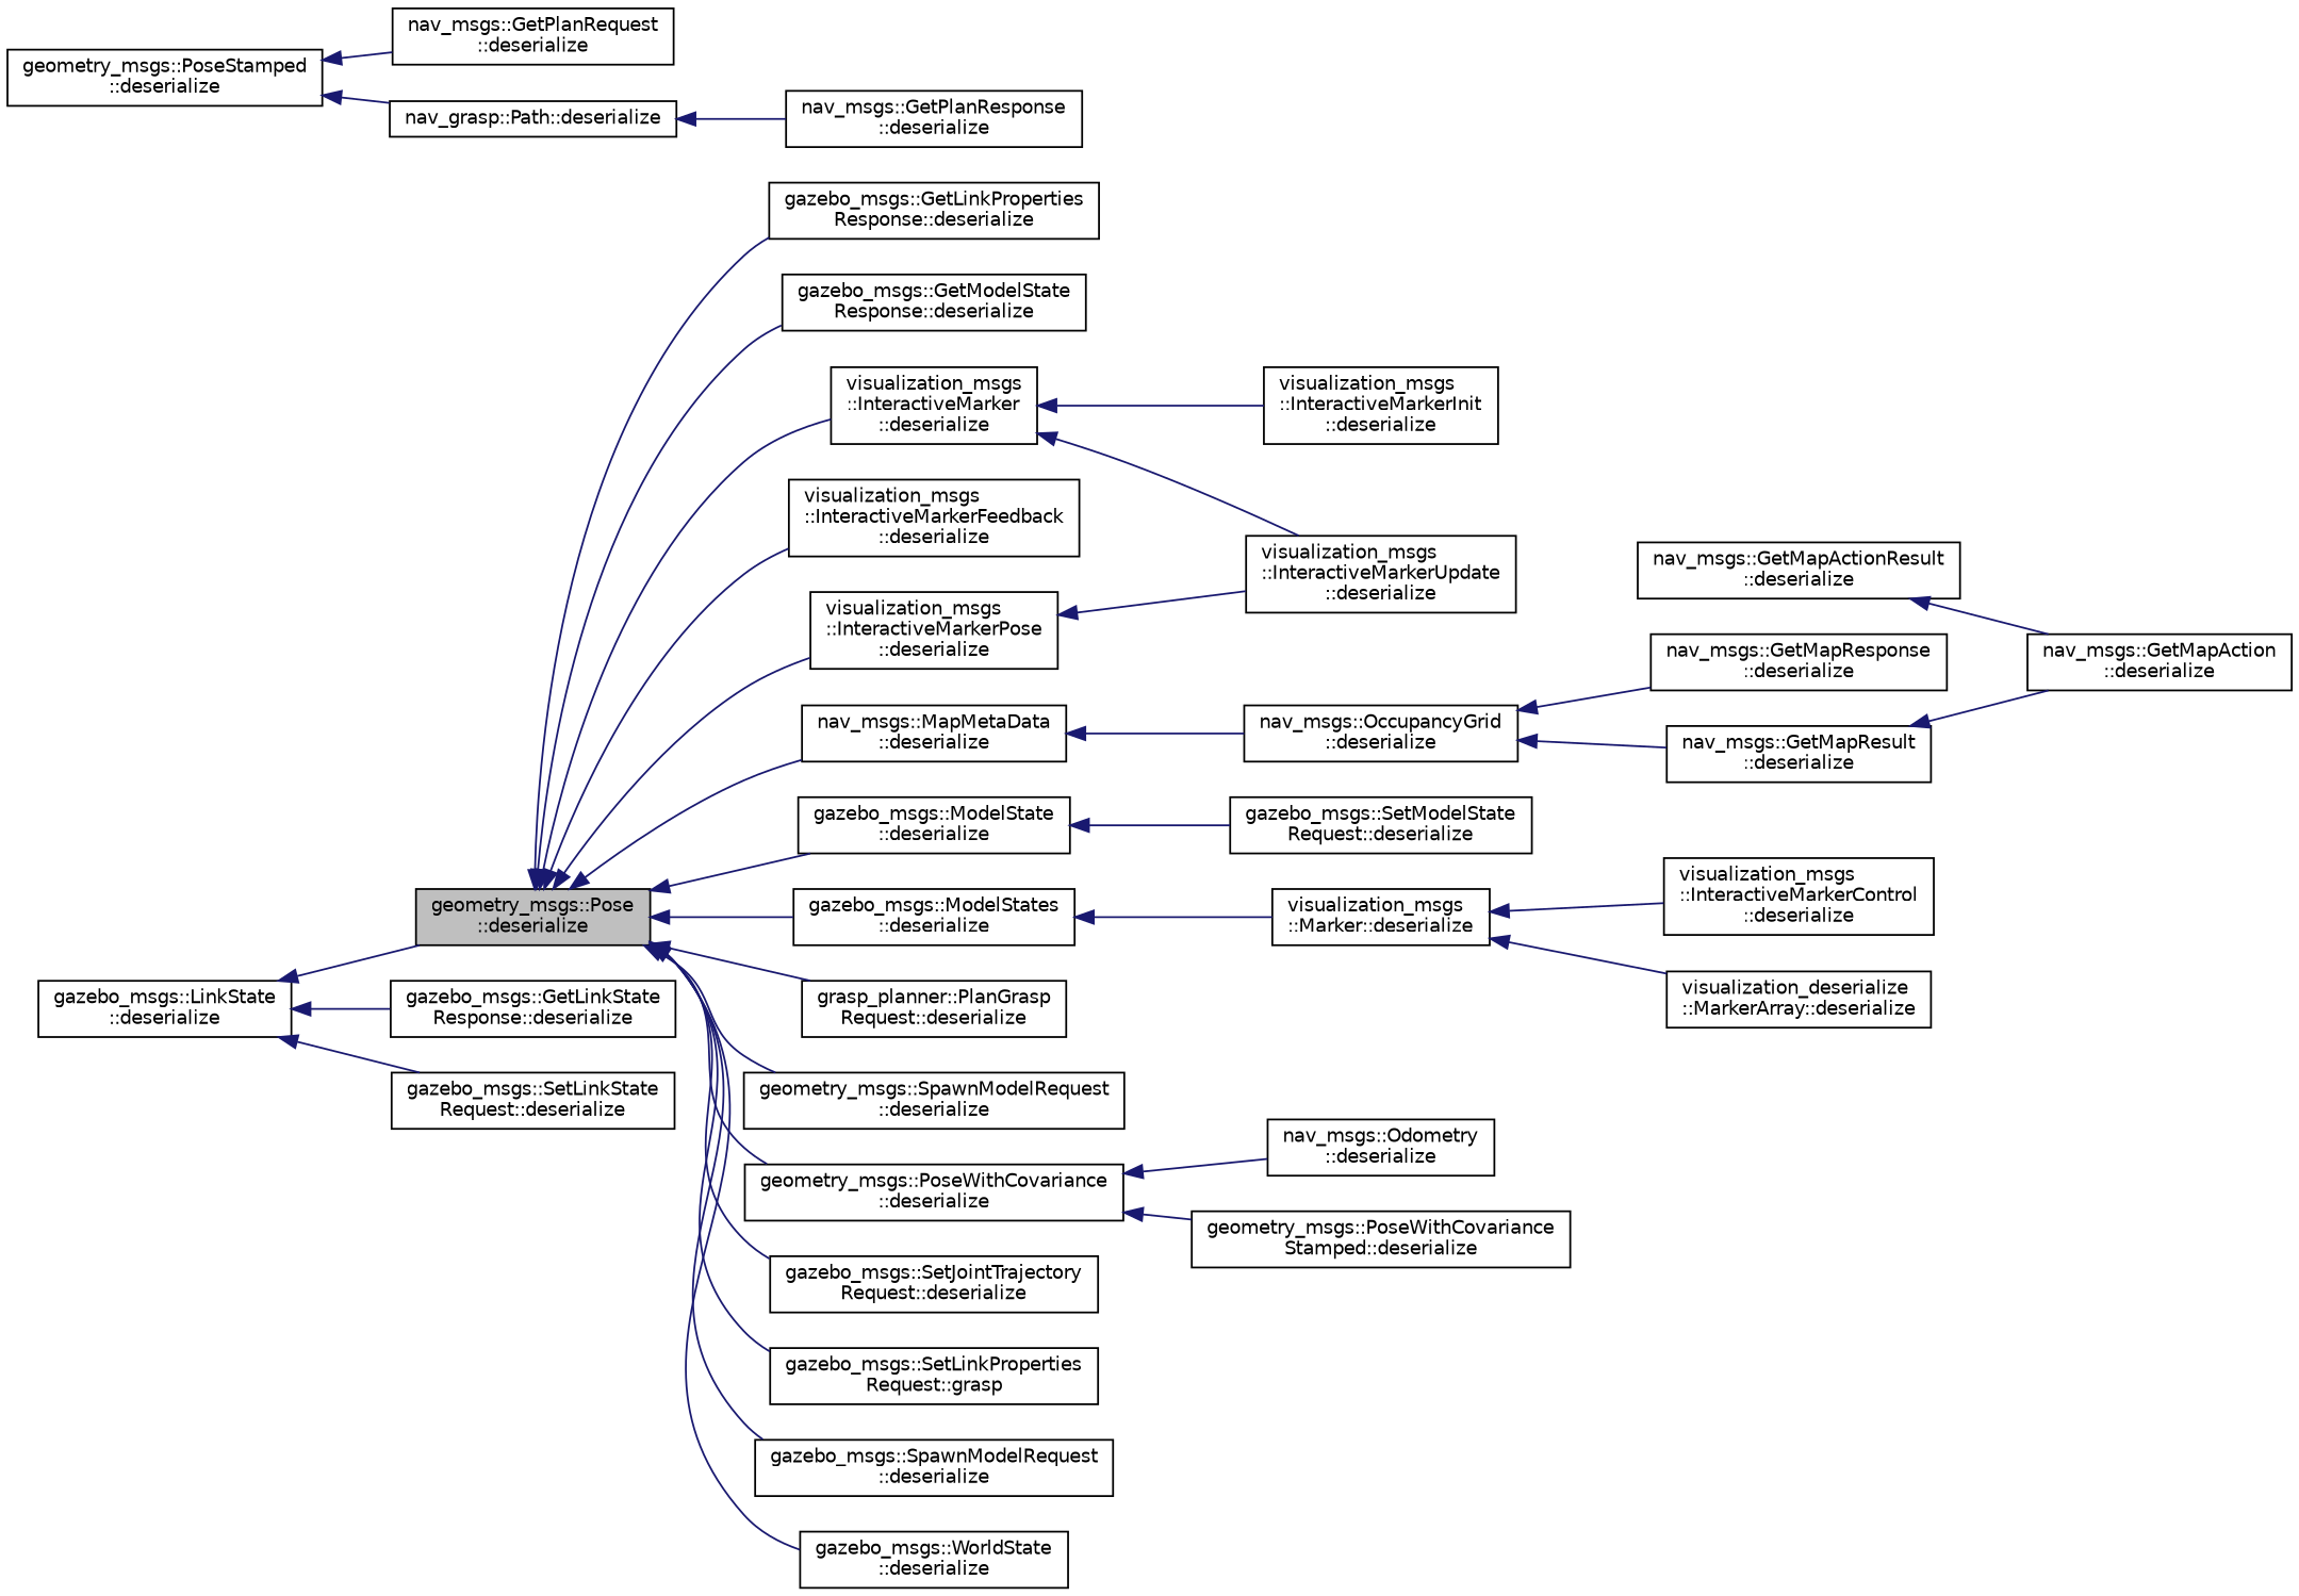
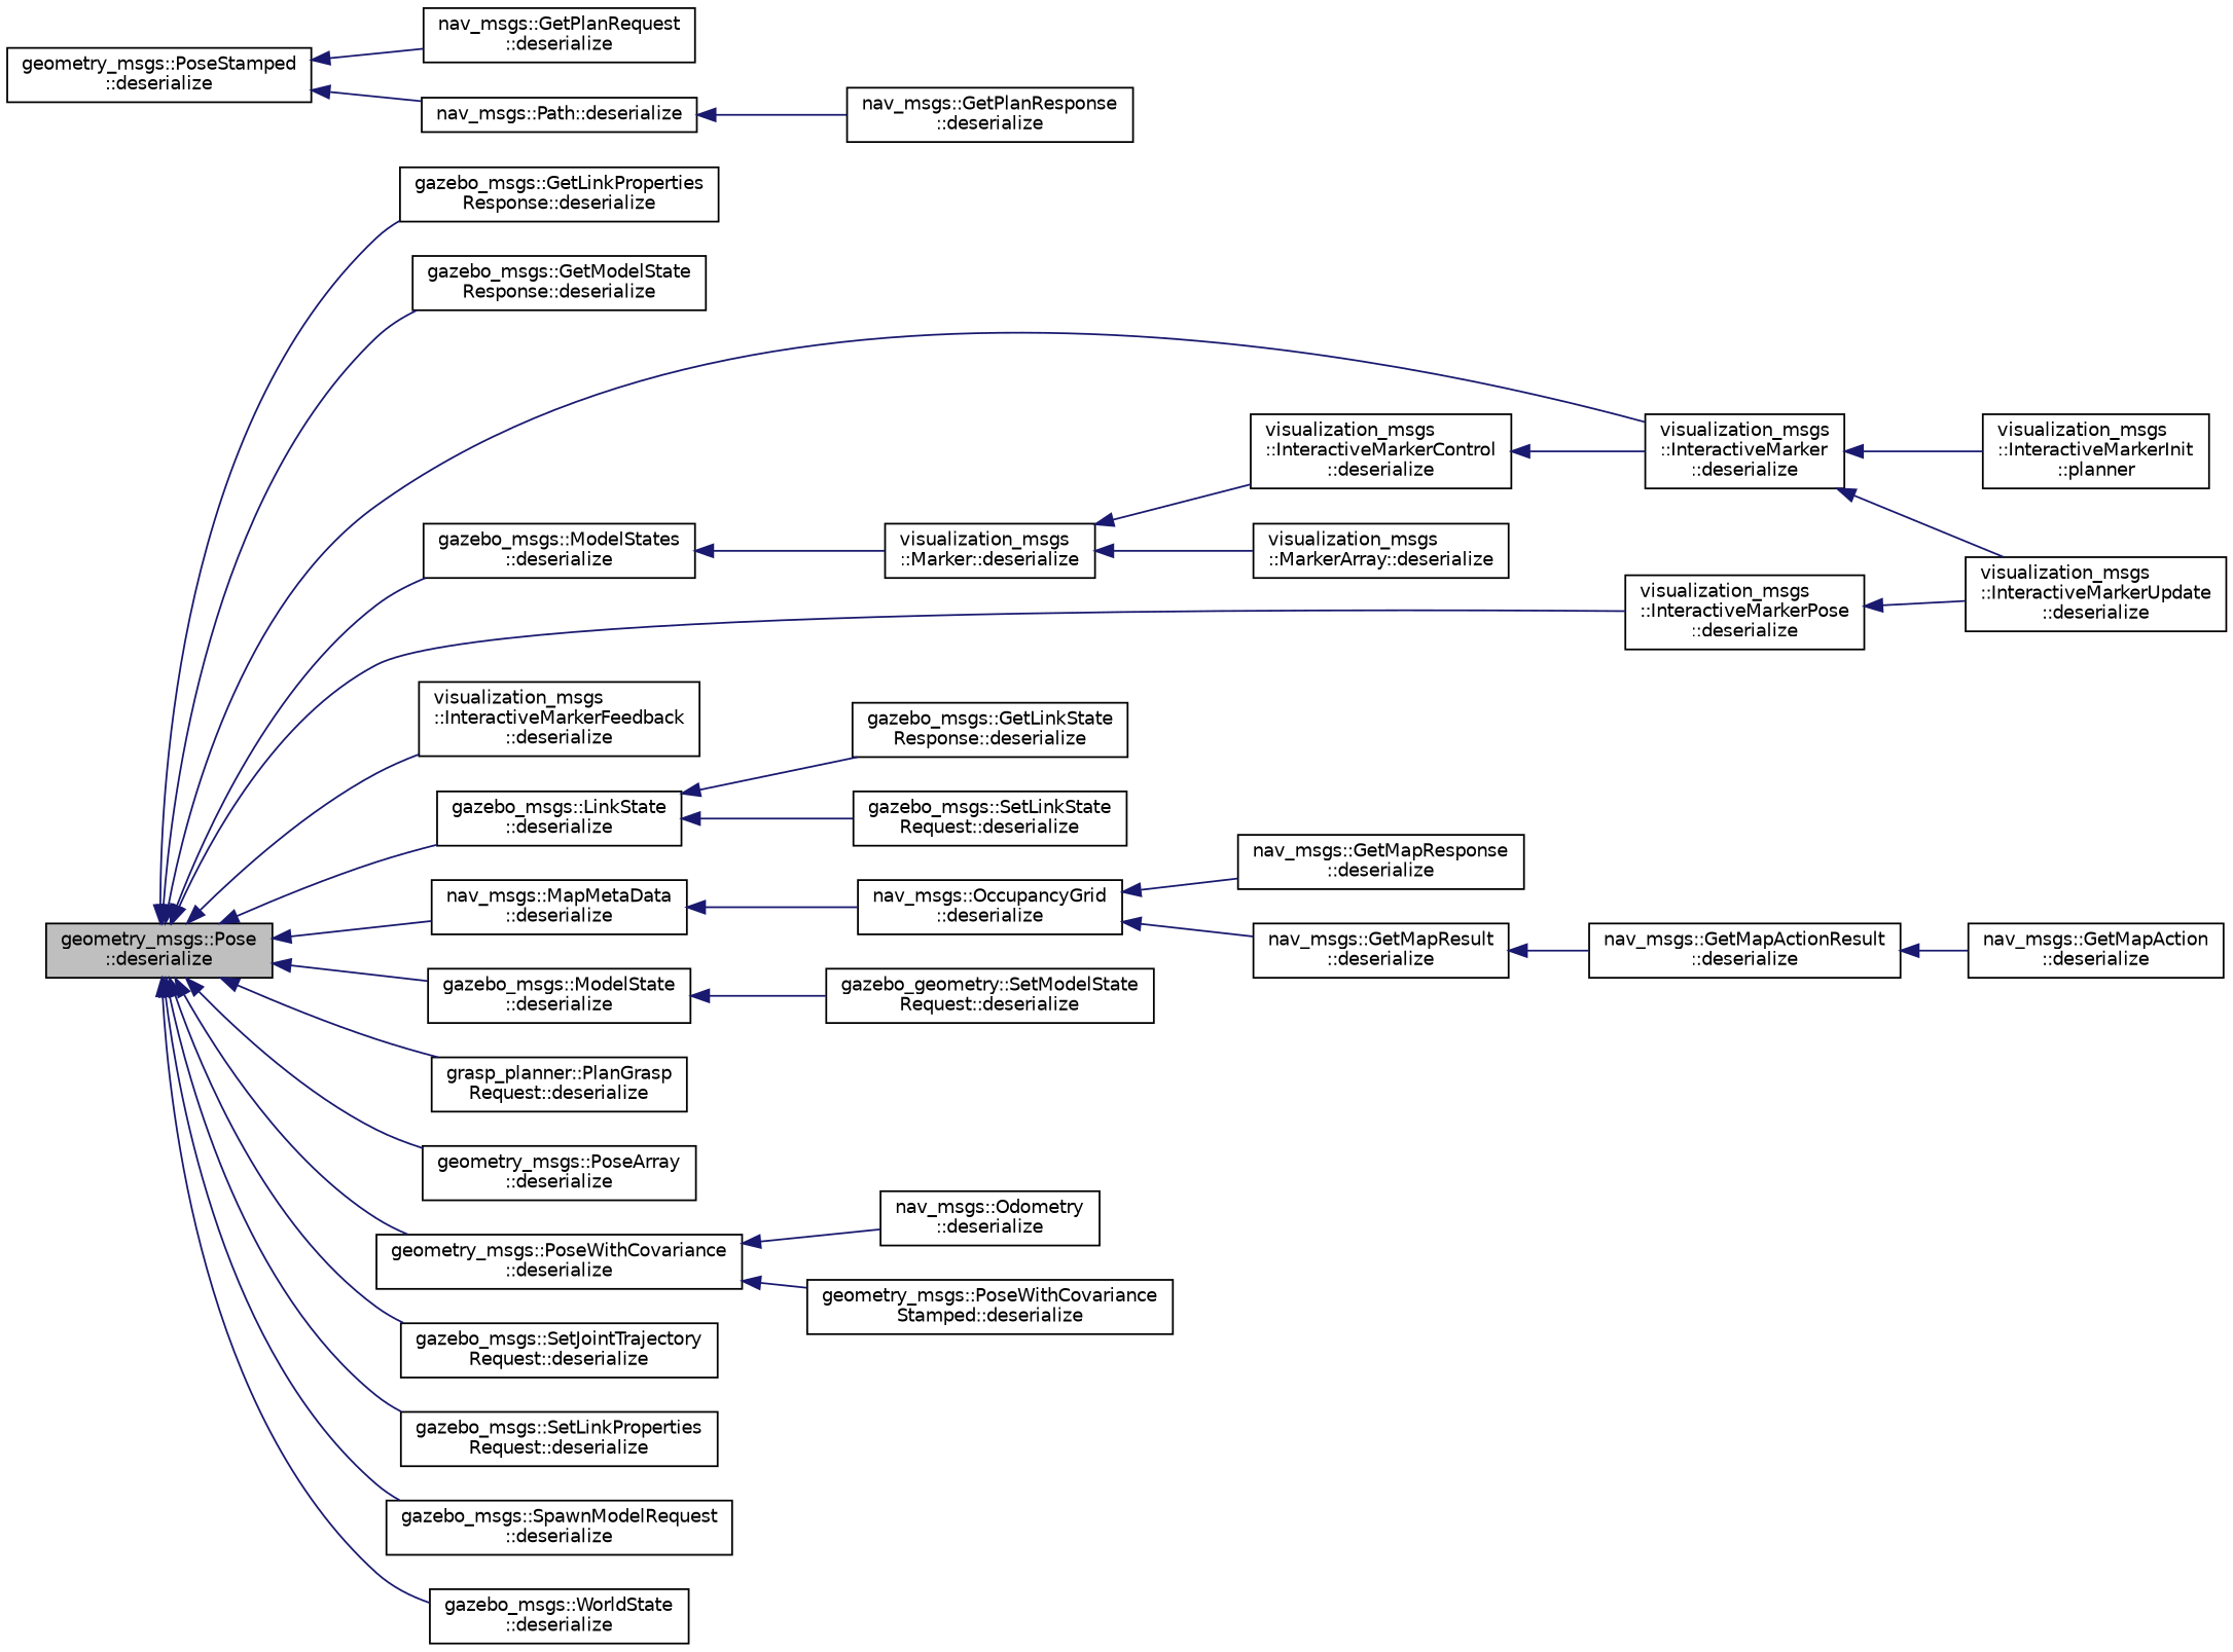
  digraph {
    rankdir=LR
    node [color=black fillcolor=white fontname=Helvetica fontsize=10 shape=record style=filled]
    edge [color=midnightblue dir=back fontname=Helvetica fontsize=10 labelfontname=Helvetica labelfontsize=10 style=solid]
    n1 [fillcolor=grey75 fontcolor=black height=0.2 label="geometry_msgs::Pose\l::deserialize" width=0.4]
    n2 [height=0.2 label="gazebo_msgs::GetLinkProperties\lResponse::deserialize" width=0.4]
    n3 [height=0.2 label="gazebo_msgs::GetModelState\lResponse::deserialize" width=0.4]
    n4 [height=0.2 label="visualization_msgs\l::InteractiveMarker\l::deserialize" width=0.4]
    n5 [height=0.2 label="visualization_msgs\l::InteractiveMarkerFeedback\l::deserialize" width=0.4]
    n6 [height=0.2 label="visualization_msgs\l::InteractiveMarkerPose\l::deserialize" width=0.4]
    n7 [height=0.2 label="gazebo_msgs::LinkState\l::deserialize" width=0.4]
    n8 [height=0.2 label="nav_msgs::MapMetaData\l::deserialize" width=0.4]
    n9 [height=0.2 label="gazebo_msgs::ModelState\l::deserialize" width=0.4]
    n10 [height=0.2 label="gazebo_msgs::ModelStates\l::deserialize" width=0.4]
    n11 [height=0.2 label="grasp_planner::PlanGrasp\lRequest::deserialize" width=0.4]
-   n12 [height=0.2 label="geometry_msgs::SpawnModelRequest\l::deserialize" width=0.4]
+   n12 [height=0.2 label="geometry_msgs::PoseArray\l::deserialize" width=0.4]
    n13 [height=0.2 label="geometry_msgs::PoseWithCovariance\l::deserialize" width=0.4]
    n14 [height=0.2 label="gazebo_msgs::SetJointTrajectory\lRequest::deserialize" width=0.4]
-   n15 [height=0.2 label="gazebo_msgs::SetLinkProperties\lRequest::grasp" width=0.4]
+   n15 [height=0.2 label="gazebo_msgs::SetLinkProperties\lRequest::deserialize" width=0.4]
    n16 [height=0.2 label="gazebo_msgs::SpawnModelRequest\l::deserialize" width=0.4]
    n17 [height=0.2 label="gazebo_msgs::WorldState\l::deserialize" width=0.4]
-   n18 [height=0.2 label="visualization_msgs\l::InteractiveMarkerInit\l::deserialize" width=0.4]
+   n18 [height=0.2 label="visualization_msgs\l::InteractiveMarkerInit\l::planner" width=0.4]
    n19 [height=0.2 label="visualization_msgs\l::InteractiveMarkerUpdate\l::deserialize" width=0.4]
    n20 [height=0.2 label="gazebo_msgs::GetLinkState\lResponse::deserialize" width=0.4]
    n21 [height=0.2 label="gazebo_msgs::SetLinkState\lRequest::deserialize" width=0.4]
    n22 [height=0.2 label="nav_msgs::OccupancyGrid\l::deserialize" width=0.4]
    n23 [height=0.2 label="visualization_msgs\l::Marker::deserialize" width=0.4]
    n24 [height=0.2 label="visualization_msgs\l::InteractiveMarkerControl\l::deserialize" width=0.4]
-   n25 [height=0.2 label="visualization_deserialize\l::MarkerArray::deserialize" width=0.4]
-   n26 [height=0.2 label="gazebo_msgs::SetModelState\lRequest::deserialize" width=0.4]
+   n25 [height=0.2 label="visualization_msgs\l::MarkerArray::deserialize" width=0.4]
+   n26 [height=0.2 label="gazebo_geometry::SetModelState\lRequest::deserialize" width=0.4]
    n27 [height=0.2 label="geometry_msgs::PoseStamped\l::deserialize" width=0.4]
    n28 [height=0.2 label="nav_msgs::GetPlanRequest\l::deserialize" width=0.4]
-   n29 [height=0.2 label="nav_grasp::Path::deserialize" width=0.4]
+   n29 [height=0.2 label="nav_msgs::Path::deserialize" width=0.4]
    n30 [height=0.2 label="nav_msgs::Odometry\l::deserialize" width=0.4]
    n31 [height=0.2 label="geometry_msgs::PoseWithCovariance\lStamped::deserialize" width=0.4]
    n32 [height=0.2 label="nav_msgs::GetMapResponse\l::deserialize" width=0.4]
    n33 [height=0.2 label="nav_msgs::GetMapResult\l::deserialize" width=0.4]
    n34 [height=0.2 label="nav_msgs::GetMapActionResult\l::deserialize" width=0.4]
    n35 [height=0.2 label="nav_msgs::GetMapAction\l::deserialize" width=0.4]
    n36 [height=0.2 label="nav_msgs::GetPlanResponse\l::deserialize" width=0.4]
    n1 -> n2
    n1 -> n3
    n1 -> n4
    n1 -> n5
    n1 -> n6
-   n7 -> n1
+   n1 -> n7
    n1 -> n8
    n1 -> n9
    n1 -> n10
    n1 -> n11
    n1 -> n12
    n1 -> n13
    n1 -> n14
    n1 -> n15
    n1 -> n16
    n1 -> n17
    n4 -> n18
    n4 -> n19
    n6 -> n19
    n7 -> n20
    n7 -> n21
    n8 -> n22
    n9 -> n26
    n10 -> n23
    n13 -> n30
    n13 -> n31
    n22 -> n32
    n22 -> n33
    n23 -> n24
    n23 -> n25
+   n24 -> n4
    n27 -> n28
    n27 -> n29
    n29 -> n36
-   n33 -> n35
+   n33 -> n34
    n34 -> n35
  }
